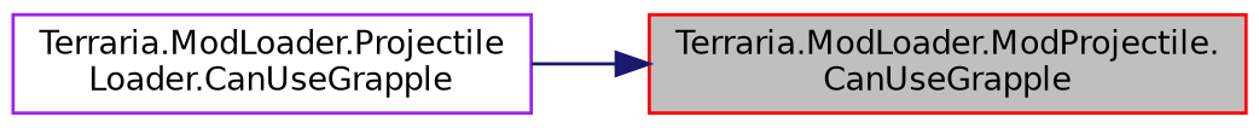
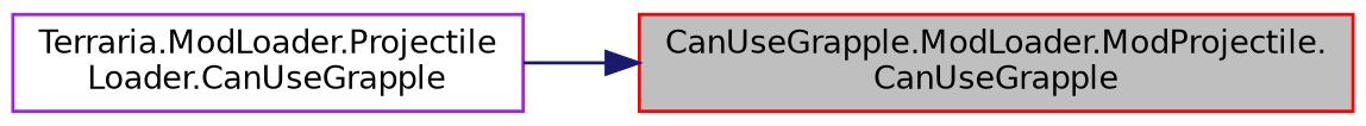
  digraph {
    rankdir=RL
    node [fontname=Helvetica fontsize=10 shape=record style=filled]
-   n1 [color=red fillcolor=grey75 fontcolor=black height=0.2 label="Terraria.ModLoader.ModProjectile.\lCanUseGrapple" width=0.4]
+   n1 [color=red fillcolor=grey75 fontcolor=black height=0.2 label="CanUseGrapple.ModLoader.ModProjectile.\lCanUseGrapple" width=0.4]
    n2 [color=purple fillcolor=white height=0.2 label="Terraria.ModLoader.Projectile\lLoader.CanUseGrapple" width=0.4]
    n1 -> n2 [color=midnightblue dir=back fontname=Helvetica fontsize=10 labelfontname=Helvetica labelfontsize=10 style=solid]
  }
